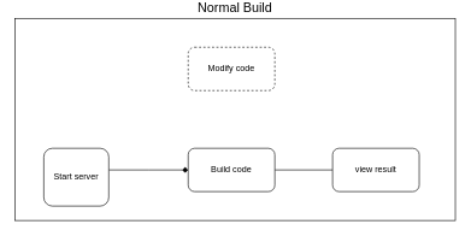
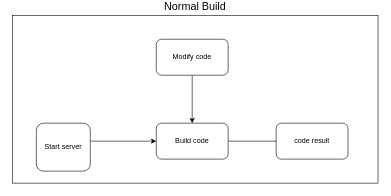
  <mxCell id="0" />
  <mxCell id="1" parent="0" />
  <mxCell id="2" value="Normal Build" style="rounded=0;whiteSpace=wrap;html=1;fontSize=18;verticalAlign=bottom;align=center;labelPosition=center;verticalLabelPosition=top;" vertex="1" parent="1"><mxGeometry x="20" y="20" width="610" height="280" as="geometry" /></mxCell>
+ <mxCell id="3" value="" style="edgeStyle=orthogonalEdgeStyle;rounded=0;orthogonalLoop=1;jettySize=auto;html=1;entryX=0.5;entryY=0;entryDx=0;entryDy=0;exitX=0.5;exitY=1;exitDx=0;exitDy=0;" edge="1" parent="1" source="6" target="5"><mxGeometry relative="1" as="geometry" /></mxCell>
  <mxCell id="4" value="" style="edgeStyle=orthogonalEdgeStyle;rounded=0;orthogonalLoop=1;jettySize=auto;html=1;endArrow=none;" edge="1" parent="1" source="5" target="7"><mxGeometry relative="1" as="geometry" /></mxCell>
  <mxCell id="5" value="Build code" style="whiteSpace=wrap;html=1;rounded=1;" vertex="1" parent="1"><mxGeometry x="260" y="200" width="120" height="60" as="geometry" /></mxCell>
- <mxCell id="6" value="Modify code" style="whiteSpace=wrap;html=1;rounded=1;dashed=1;" vertex="1" parent="1"><mxGeometry x="260" y="60" width="120" height="60" as="geometry" /></mxCell>
- <mxCell id="7" value="view result" style="whiteSpace=wrap;html=1;rounded=1;" vertex="1" parent="1"><mxGeometry x="460" y="200" width="120" height="60" as="geometry" /></mxCell>
- <mxCell id="8" value="" style="edgeStyle=elbowEdgeStyle;rounded=0;orthogonalLoop=1;jettySize=auto;elbow=vertical;html=1;startArrow=none;startFill=0;endArrow=diamond;endFill=1;fontSize=12;" edge="1" parent="1" source="9" target="5"><mxGeometry relative="1" as="geometry" /></mxCell>
+ <mxCell id="6" value="Modify code" style="whiteSpace=wrap;html=1;rounded=1;" vertex="1" parent="1"><mxGeometry x="260" y="60" width="120" height="60" as="geometry" /></mxCell>
+ <mxCell id="7" value="code result" style="whiteSpace=wrap;html=1;rounded=1;" vertex="1" parent="1"><mxGeometry x="460" y="200" width="120" height="60" as="geometry" /></mxCell>
+ <mxCell id="8" value="" style="edgeStyle=elbowEdgeStyle;rounded=0;orthogonalLoop=1;jettySize=auto;elbow=vertical;html=1;startArrow=none;startFill=0;endArrow=classic;endFill=1;fontSize=12;" edge="1" parent="1" source="9" target="5"><mxGeometry relative="1" as="geometry" /></mxCell>
  <mxCell id="9" value="Start server" style="whiteSpace=wrap;html=1;rounded=1;" vertex="1" parent="1"><mxGeometry x="60" y="200" width="90" height="80" as="geometry" /></mxCell>
